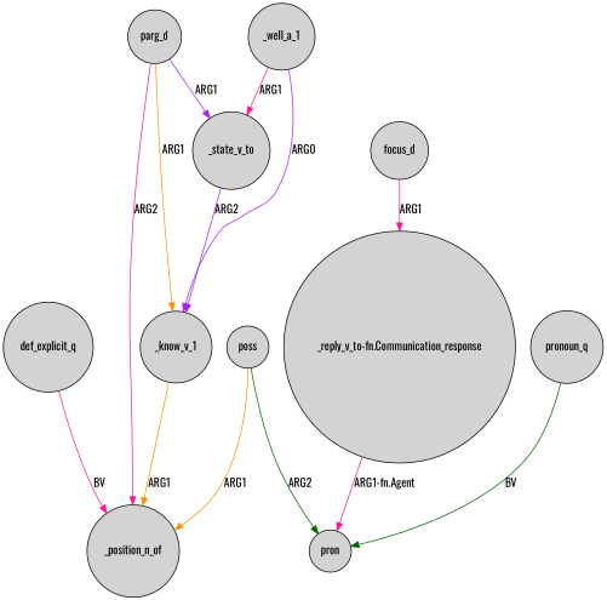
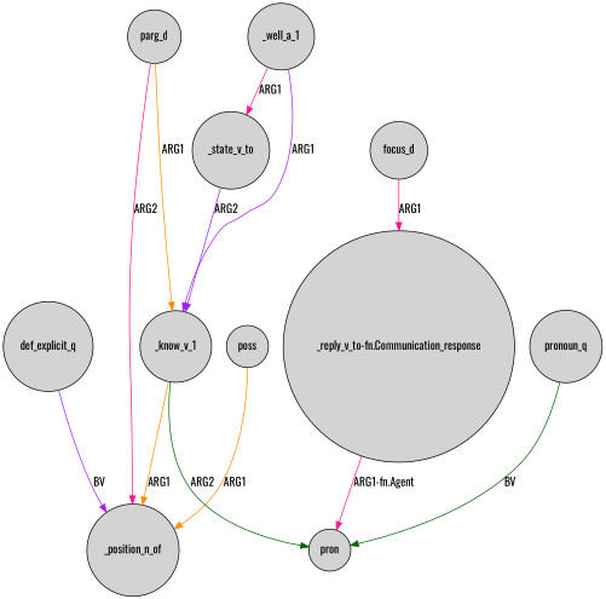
  digraph {
    fontname=Oswald
    node [fontname=Oswald shape=circle style=filled]
    edge [color=deeppink fontname=Oswald]
    poss
    _position_n_of
    pron
    _well_a_1
    _state_v_to
    _know_v_1
    parg_d
    focus_d
    "_reply_v_to-fn.Communication_response"
    def_explicit_q
    pronoun_q
    poss -> _position_n_of [color=darkorange label=ARG1]
-   poss -> pron [color=darkgreen label=ARG2]
+   _know_v_1 -> pron [color=darkgreen label=ARG2]
    _well_a_1 -> _state_v_to [label=ARG1]
-   _well_a_1 -> _know_v_1 [color=purple label=ARG0]
+   _well_a_1 -> _know_v_1 [color=purple label=ARG1]
    _state_v_to -> _know_v_1 [color=purple label=ARG2]
    _know_v_1 -> _position_n_of [color=darkorange label=ARG1]
    parg_d -> _position_n_of [label=ARG2]
-   parg_d -> _state_v_to [color=purple label=ARG1]
    parg_d -> _know_v_1 [color=darkorange label=ARG1]
    focus_d -> "_reply_v_to-fn.Communication_response" [label=ARG1]
    "_reply_v_to-fn.Communication_response" -> pron [label="ARG1-fn.Agent"]
-   def_explicit_q -> _position_n_of [label=BV]
+   def_explicit_q -> _position_n_of [color=purple label=BV]
    pronoun_q -> pron [color=darkgreen label=BV]
  }
